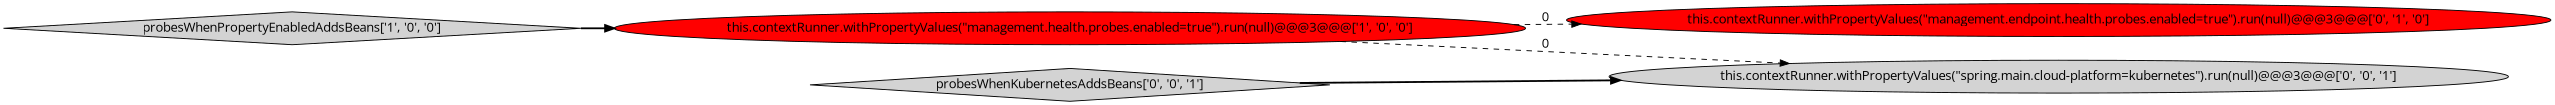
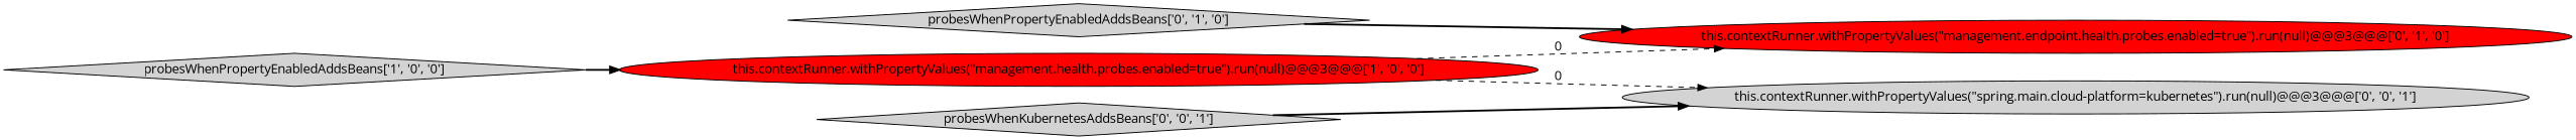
  digraph {
    rankdir=LR
    fontname="Open Sans"
    node [fillcolor=lightgray shape=ellipse style=filled fontname="Open Sans"]
    edge [style=bold fontname="Open Sans"]
    n1 [label="this.contextRunner.withPropertyValues(\"spring.main.cloud-platform=kubernetes\").run(null)@@@3@@@['0', '0', '1']"]
    n2 [fillcolor=red label="this.contextRunner.withPropertyValues(\"management.health.probes.enabled=true\").run(null)@@@3@@@['1', '0', '0']"]
    n3 [fillcolor=red label="this.contextRunner.withPropertyValues(\"management.endpoint.health.probes.enabled=true\").run(null)@@@3@@@['0', '1', '0']"]
    n4 [label="probesWhenKubernetesAddsBeans['0', '0', '1']" shape=diamond]
+   n5 [label="probesWhenPropertyEnabledAddsBeans['0', '1', '0']" shape=diamond]
    n6 [label="probesWhenPropertyEnabledAddsBeans['1', '0', '0']" shape=diamond]
    n2 -> n1 [label=0 style=dashed]
    n2 -> n3 [label=0 style=dashed]
    n4 -> n1
+   n5 -> n3
    n6 -> n2
  }
